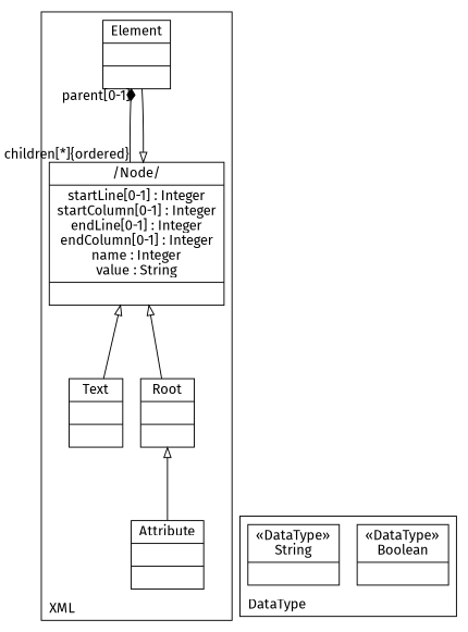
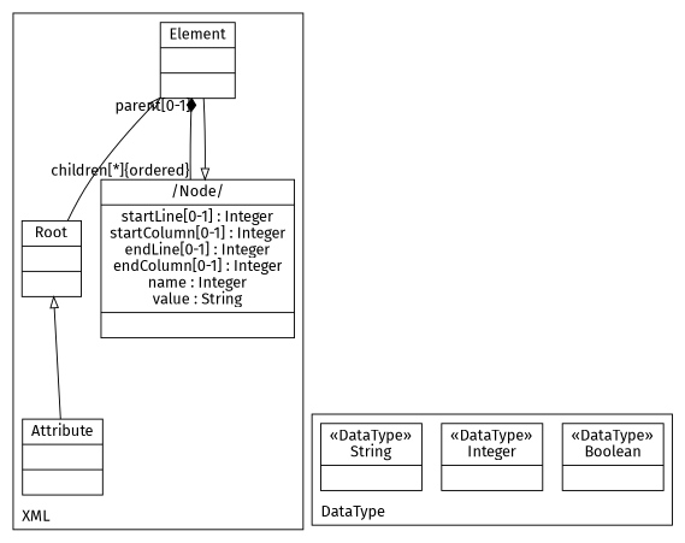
  digraph {
    compound=true
    fontname="Fira Sans"
    labeljust=l
    labelloc=t
    nodeSep=0.75
    rankdir=BT
    node [fontname="Fira Sans" shape=record]
    edge [arrowhead=onormal constraint=true fontname="Fira Sans" group="Node" minlen=2]
    n1 [label="{/Node/|startLine[0-1] : Integer\nstartColumn[0-1] : Integer\nendLine[0-1] : Integer\nendColumn[0-1] : Integer\nname : Integer\nvalue : String| }"]
    n2 [label="{Element| | }"]
    n3 [label="{Attribute| | }"]
-   n4 [label="{Text| | }"]
    n5 [label="{Root| | }"]
    n6 [label="{&#171;DataType&#187;\nBoolean|}"]
+   n7 [label="{&#171;DataType&#187;\nInteger|}"]
    n8 [label="{&#171;DataType&#187;\nString|}"]
    subgraph cluster_1 {
      color=black
      label=XML
      n1
      n2
      n3
-     n4
      n5
    }
    subgraph cluster_2 {
      color=black
      label=DataType
      n6
+     n7
      n8
    }
    n1 -> n2 [arrowhead=diamond arrowtail=none group=Element headlabel="parent[0-1]" taillabel="children[*]{ordered}"]
    n2 -> n1
    n3 -> n5
-   n4 -> n1
-   n5 -> n1 [group=Element]
+   n5 -> n2 [group=Element]
  }
